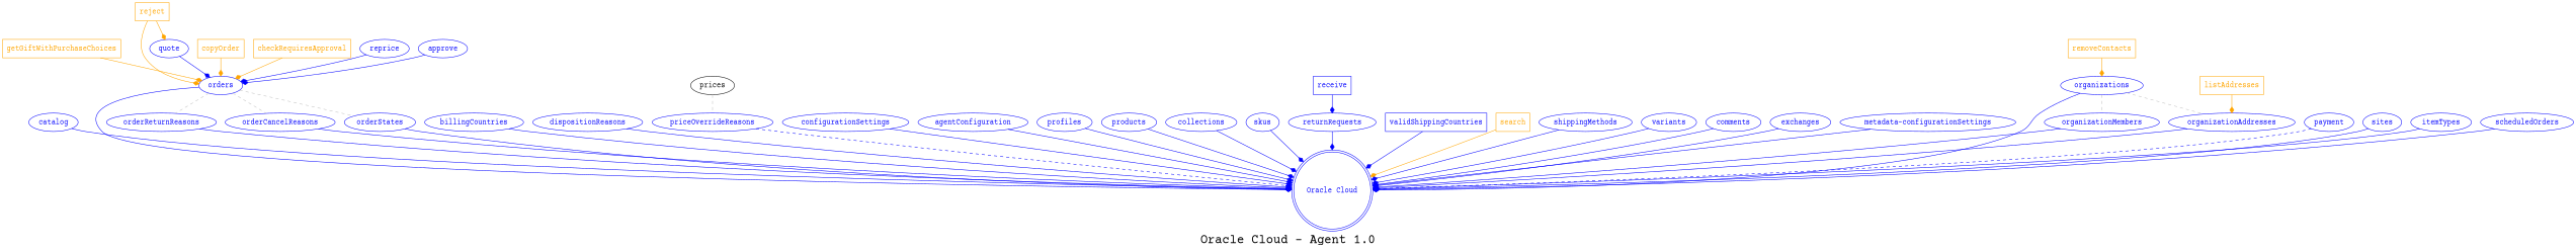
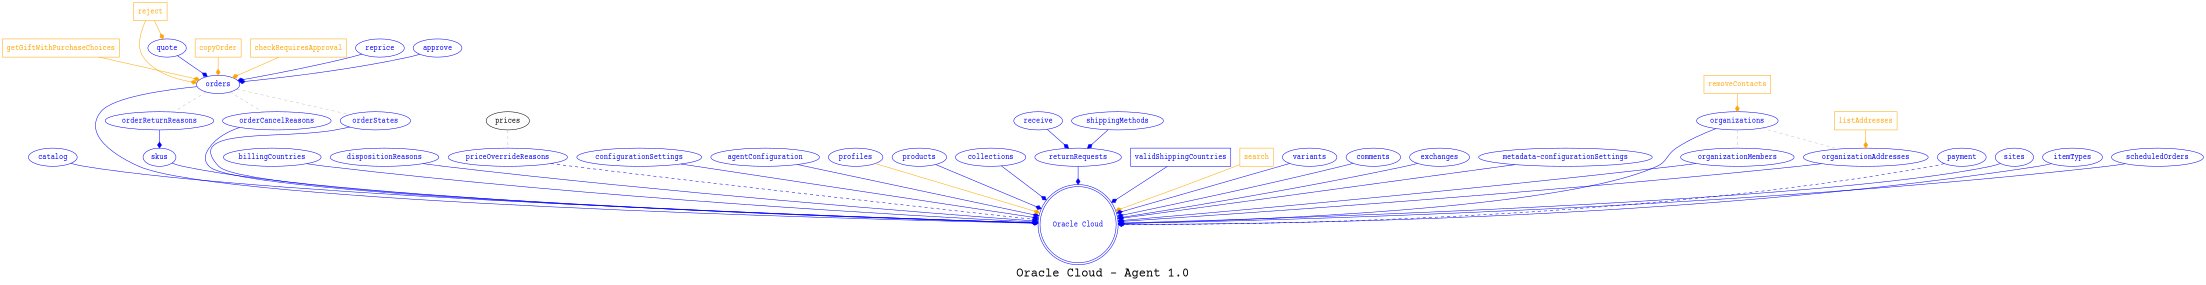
  digraph {
    fontname="Courier Prime"
    fontsize=24
    label="Oracle Cloud - Agent 1.0"
    splines=true
    node [color=blue fontcolor=blue fontname="Courier Prime" shape=ellipse]
    edge [arrowhead=diamond arrowtail=none color=blue fontcolor=blue fontname="Courier Prime"]
    "Oracle Cloud" [shape=doublecircle]
    n2 [label=catalog]
    orderReturnReasons
    orders
    orderCancelReasons
    orderStates
    billingCountries
    dispositionReasons
    priceOverrideReasons
    prices [color="" fontcolor="" shape=""]
    configurationSettings
    agentConfiguration
    getGiftWithPurchaseChoices [color=orange fontcolor=orange shape=box]
    quote
    reject [color=orange fontcolor=orange shape=box]
    copyOrder [color=orange fontcolor=orange shape=box]
    checkRequiresApproval [color=orange fontcolor=orange shape=box]
    reprice
    approve
    profiles
    products
    collections
    skus
    returnRequests
-   receive [shape=box]
+   receive
    validShippingCountries [shape=box]
    search [color=orange fontcolor=orange shape=box]
    shippingMethods
    variants
    comments
    exchanges
    n32 [label="metadata-configurationSettings"]
    organizationAddresses
    organizations
    organizationMembers
    listAddresses [color=orange fontcolor=orange shape=box]
    payment
    sites
    itemTypes
    scheduledOrders
    removeContacts [color=orange fontcolor=orange shape=box]
    n2 -> "Oracle Cloud"
-   orderReturnReasons -> "Oracle Cloud"
+   orderReturnReasons -> skus
    orders -> "Oracle Cloud"
    orders -> orderReturnReasons [arrowhead=none color=grey fontcolor=grey style=dashed]
    orders -> orderCancelReasons [arrowhead=none color=grey fontcolor=grey style=dashed]
    orders -> orderStates [arrowhead=none color=grey fontcolor=grey style=dashed]
    orderCancelReasons -> "Oracle Cloud"
    orderStates -> "Oracle Cloud"
    billingCountries -> "Oracle Cloud"
    dispositionReasons -> "Oracle Cloud"
    priceOverrideReasons -> "Oracle Cloud" [style=dashed]
    prices -> priceOverrideReasons [arrowhead=none color=grey fontcolor=grey style=dashed]
    configurationSettings -> "Oracle Cloud"
    agentConfiguration -> "Oracle Cloud"
    getGiftWithPurchaseChoices -> orders [color=orange fontcolor=orange]
    quote -> orders
    reject -> orders [color=orange fontcolor=orange]
    reject -> quote [color=orange fontcolor=orange]
    copyOrder -> orders [color=orange fontcolor=orange]
    checkRequiresApproval -> orders [color=orange fontcolor=orange]
    reprice -> orders
    approve -> orders
-   profiles -> "Oracle Cloud"
+   profiles -> "Oracle Cloud" [color=orange]
    products -> "Oracle Cloud"
    collections -> "Oracle Cloud"
    skus -> "Oracle Cloud"
    returnRequests -> "Oracle Cloud"
    receive -> returnRequests
    validShippingCountries -> "Oracle Cloud"
    search -> "Oracle Cloud" [color=orange fontcolor=orange]
-   shippingMethods -> "Oracle Cloud"
+   shippingMethods -> returnRequests
    variants -> "Oracle Cloud"
    comments -> "Oracle Cloud"
    exchanges -> "Oracle Cloud"
    n32 -> "Oracle Cloud"
    organizationAddresses -> "Oracle Cloud"
    organizations -> "Oracle Cloud"
    organizations -> organizationAddresses [arrowhead=none color=grey fontcolor=grey style=dashed]
    organizations -> organizationMembers [arrowhead=none color=grey fontcolor=grey style=dashed]
    organizationMembers -> "Oracle Cloud"
    listAddresses -> organizationAddresses [color=orange fontcolor=orange]
    payment -> "Oracle Cloud" [style=dashed]
    sites -> "Oracle Cloud"
    itemTypes -> "Oracle Cloud"
    scheduledOrders -> "Oracle Cloud"
    removeContacts -> organizations [color=orange fontcolor=orange]
  }
